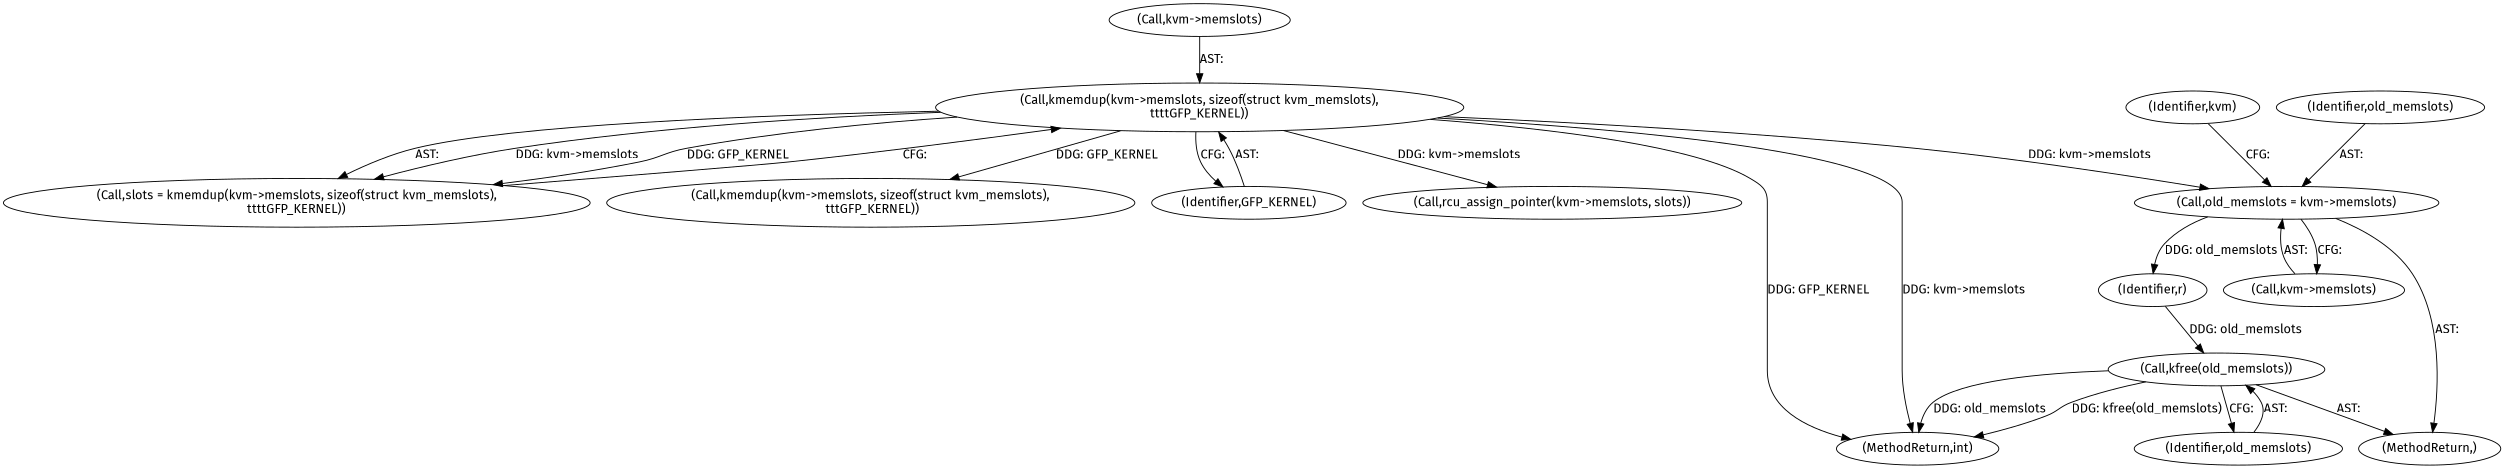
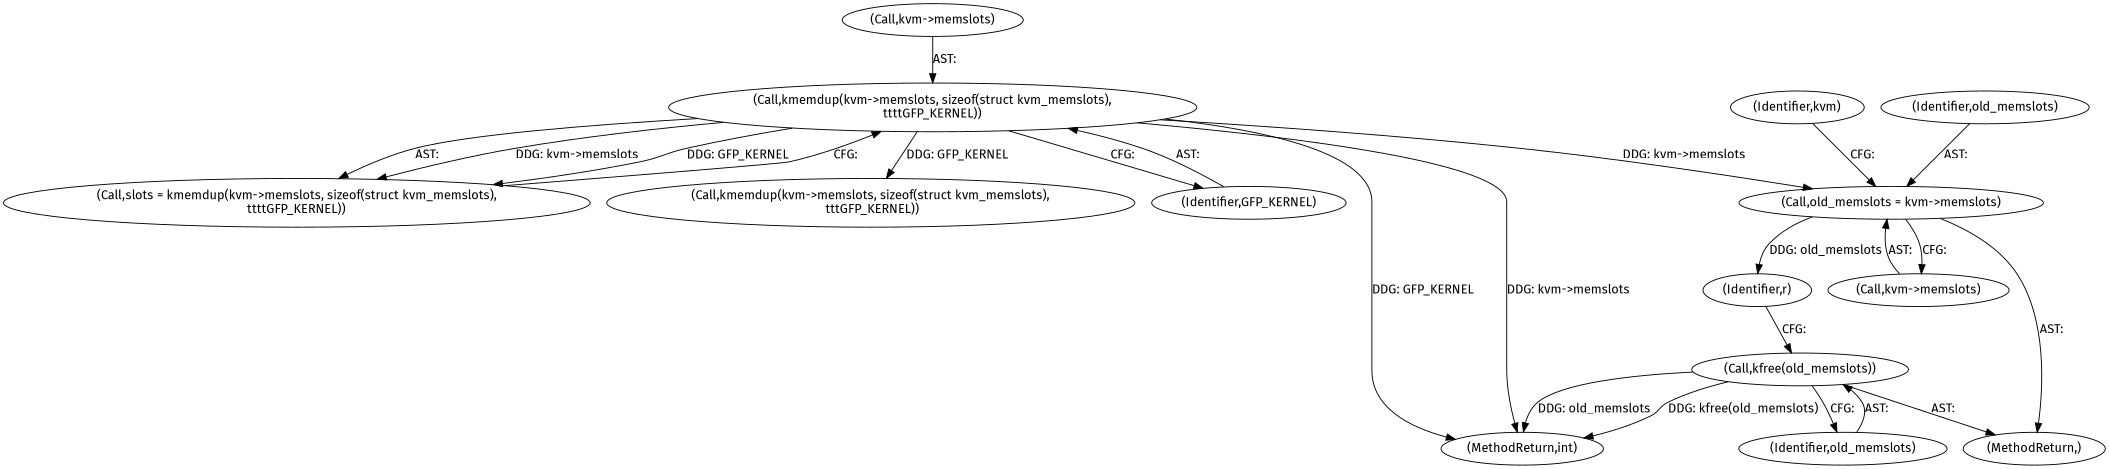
  digraph {
    fontname="Fira Sans"
    node [fontname="Fira Sans"]
    edge [fontname="Fira Sans"]
    n1 [label="(Call,kfree(old_memslots))"]
    n2 [label="(Identifier,old_memslots)"]
    n3 [label="(MethodReturn,)"]
    n4 [label="(MethodReturn,int)"]
    n5 [label="(Call,old_memslots = kvm->memslots)"]
    n6 [label="(Call,kvm->memslots)"]
    n7 [label="(Identifier,r)"]
    n8 [label="(Call,kmemdup(kvm->memslots, sizeof(struct kvm_memslots),\n\t\t\t\tGFP_KERNEL))"]
    n9 [label="(Call,slots = kmemdup(kvm->memslots, sizeof(struct kvm_memslots),\n\t\t\t\tGFP_KERNEL))"]
    n10 [label="(Call,kmemdup(kvm->memslots, sizeof(struct kvm_memslots),\n \t\t\tGFP_KERNEL))"]
    n11 [label="(Identifier,GFP_KERNEL)"]
-   n12 [label="(Call,rcu_assign_pointer(kvm->memslots, slots))"]
    n13 [label="(Identifier,kvm)"]
    n14 [label="(Identifier,old_memslots)"]
    n15 [label="(Call,kvm->memslots)"]
    n1 -> n2 [label="CFG: "]
    n1 -> n3 [label="AST: "]
    n1 -> n4 [label="DDG: old_memslots"]
    n1 -> n4 [label="DDG: kfree(old_memslots)"]
    n2 -> n1 [label="AST: "]
    n5 -> n3 [label="AST: "]
    n5 -> n6 [label="CFG: "]
    n5 -> n7 [label="DDG: old_memslots"]
    n6 -> n5 [label="AST: "]
-   n7 -> n1 [label="DDG: old_memslots"]
+   n7 -> n1 [label="CFG: "]
    n8 -> n4 [label="DDG: GFP_KERNEL"]
    n8 -> n4 [label="DDG: kvm->memslots"]
    n8 -> n5 [label="DDG: kvm->memslots"]
    n8 -> n9 [label="AST: "]
    n8 -> n9 [label="DDG: kvm->memslots"]
    n8 -> n9 [label="DDG: GFP_KERNEL"]
    n8 -> n10 [label="DDG: GFP_KERNEL"]
    n8 -> n11 [label="CFG: "]
-   n8 -> n12 [label="DDG: kvm->memslots"]
    n9 -> n8 [label="CFG: "]
    n11 -> n8 [label="AST: "]
    n13 -> n5 [label="CFG: "]
    n14 -> n5 [label="AST: "]
    n15 -> n8 [label="AST: "]
  }
